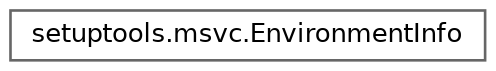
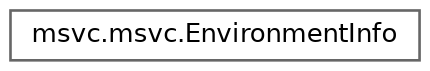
  digraph {
    rankdir=TB
-   n1 [color=grey40 fillcolor=white fontname=Helvetica fontsize=10 height=0.2 label="setuptools.msvc.EnvironmentInfo" shape=box style=filled width=0.4]
+   n1 [color=grey40 fillcolor=white fontname=Helvetica fontsize=10 height=0.2 label="msvc.msvc.EnvironmentInfo" shape=box style=filled width=0.4]
  }
